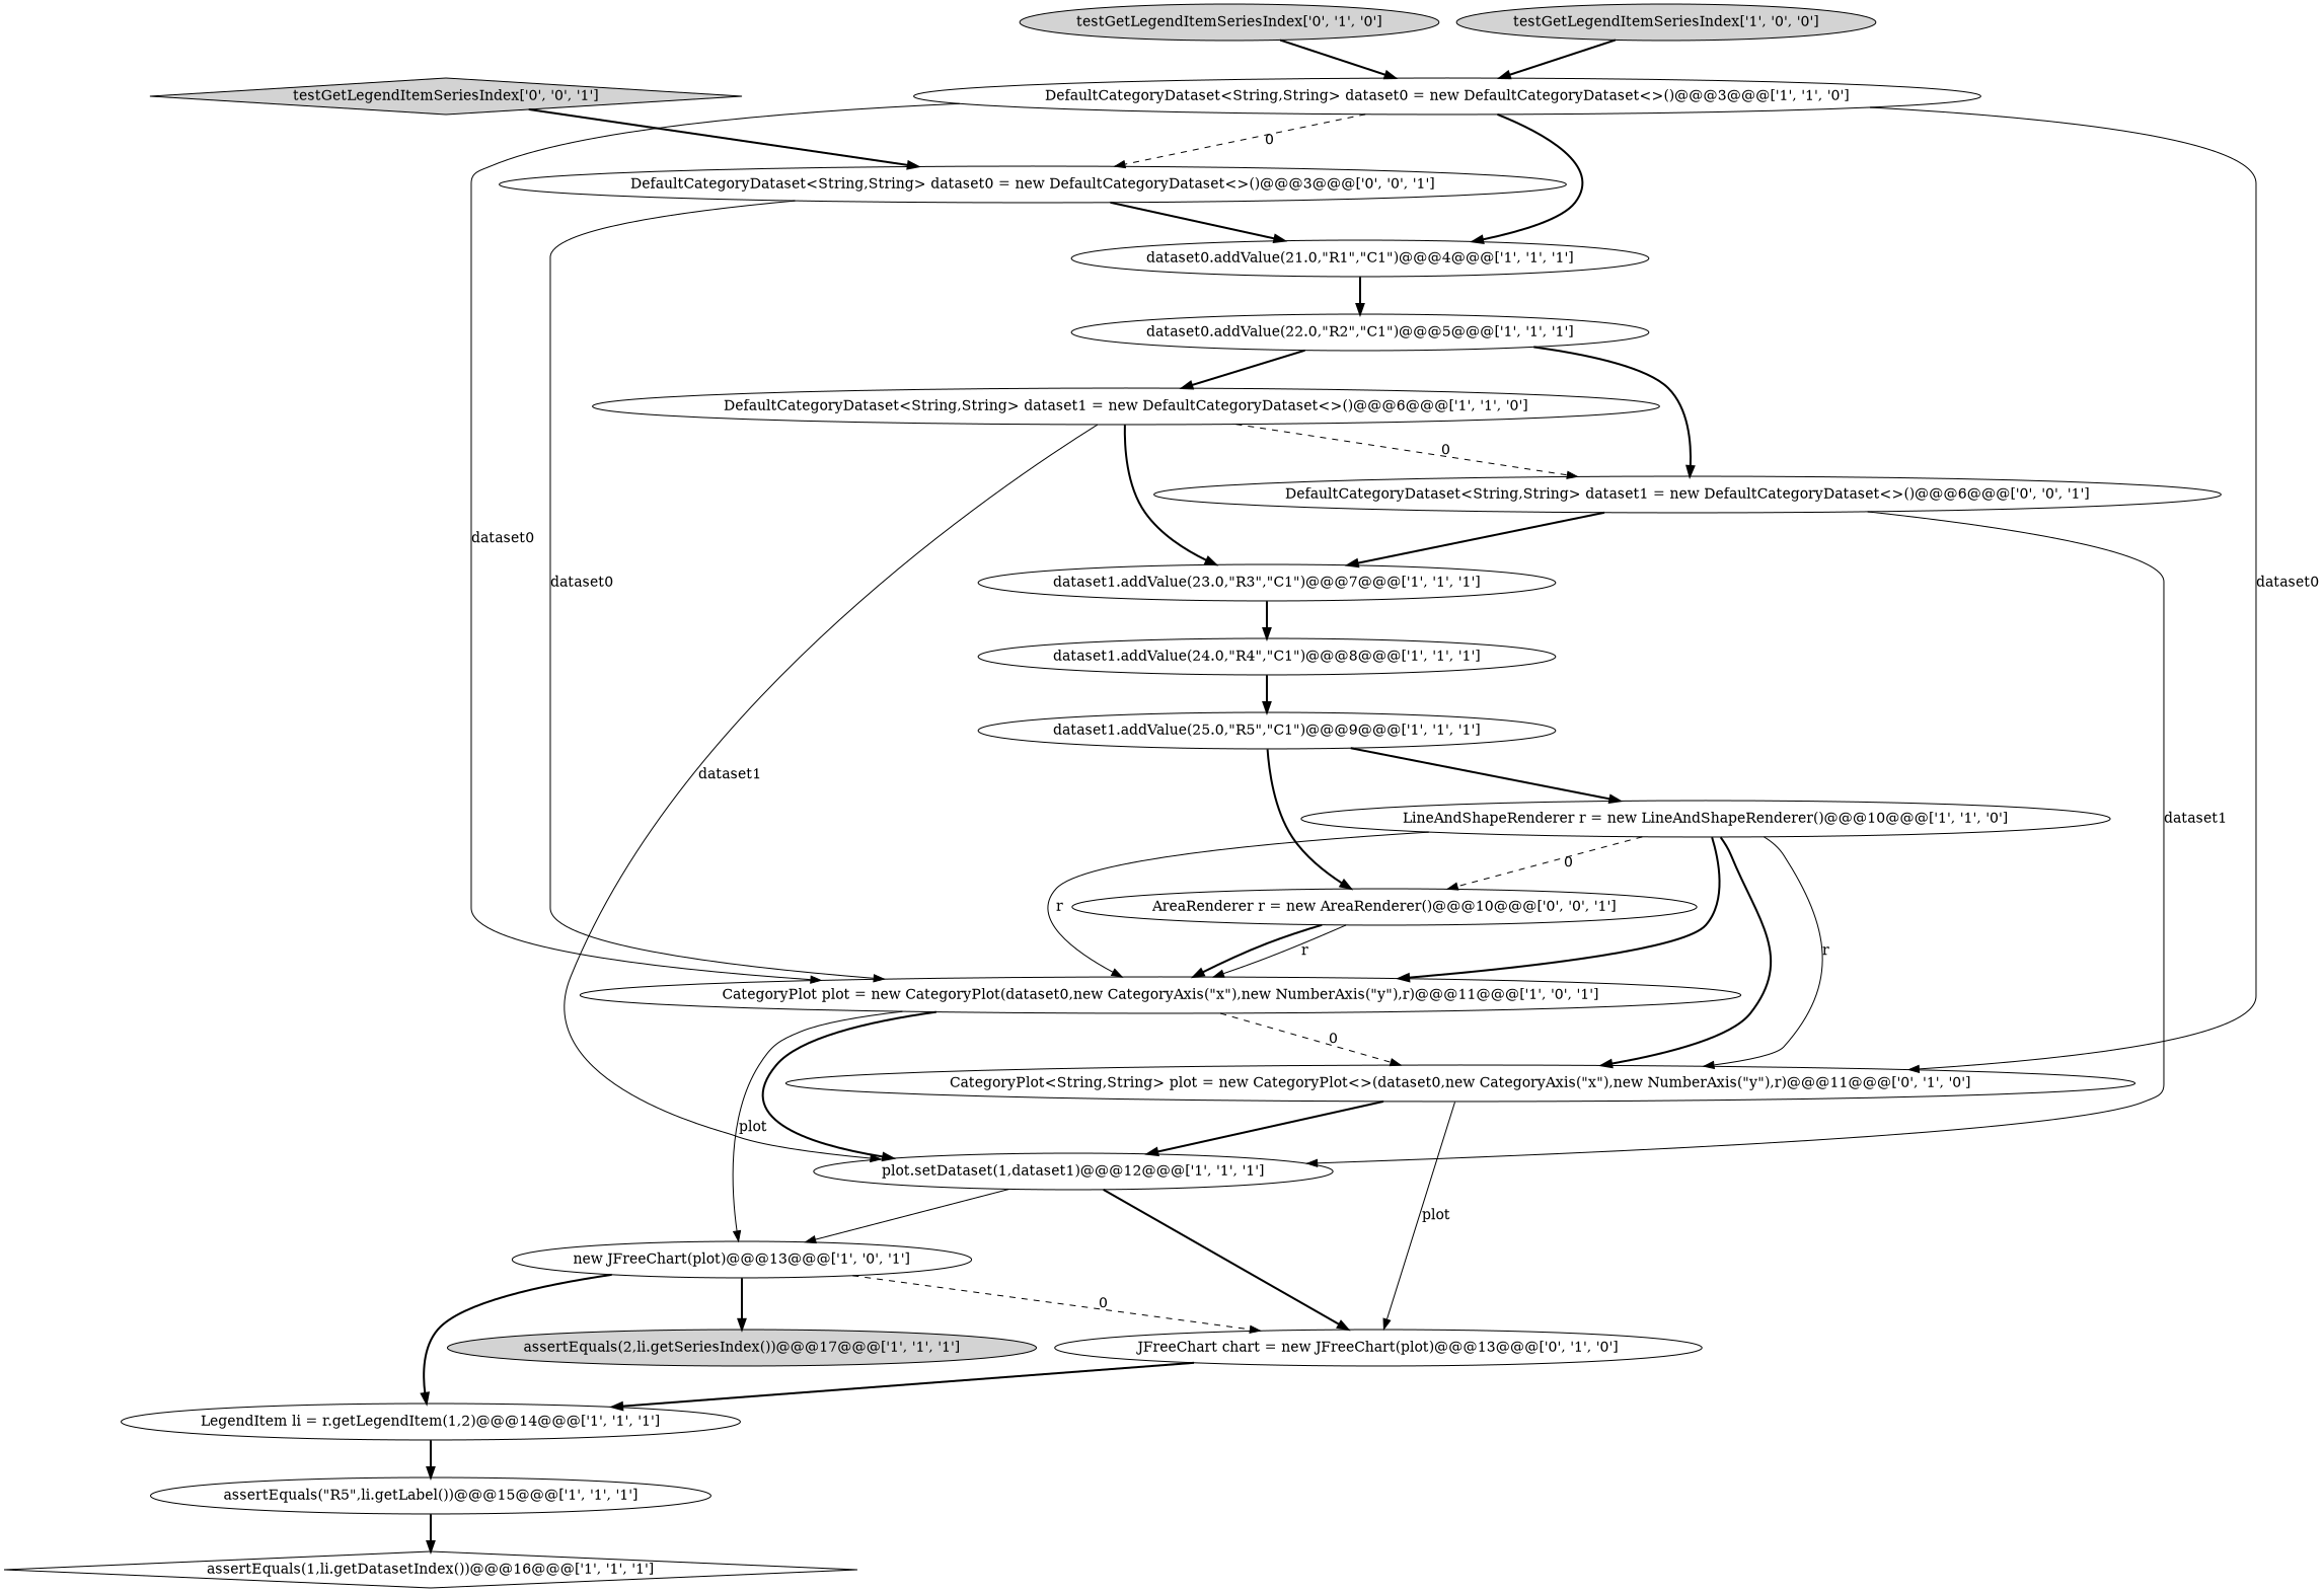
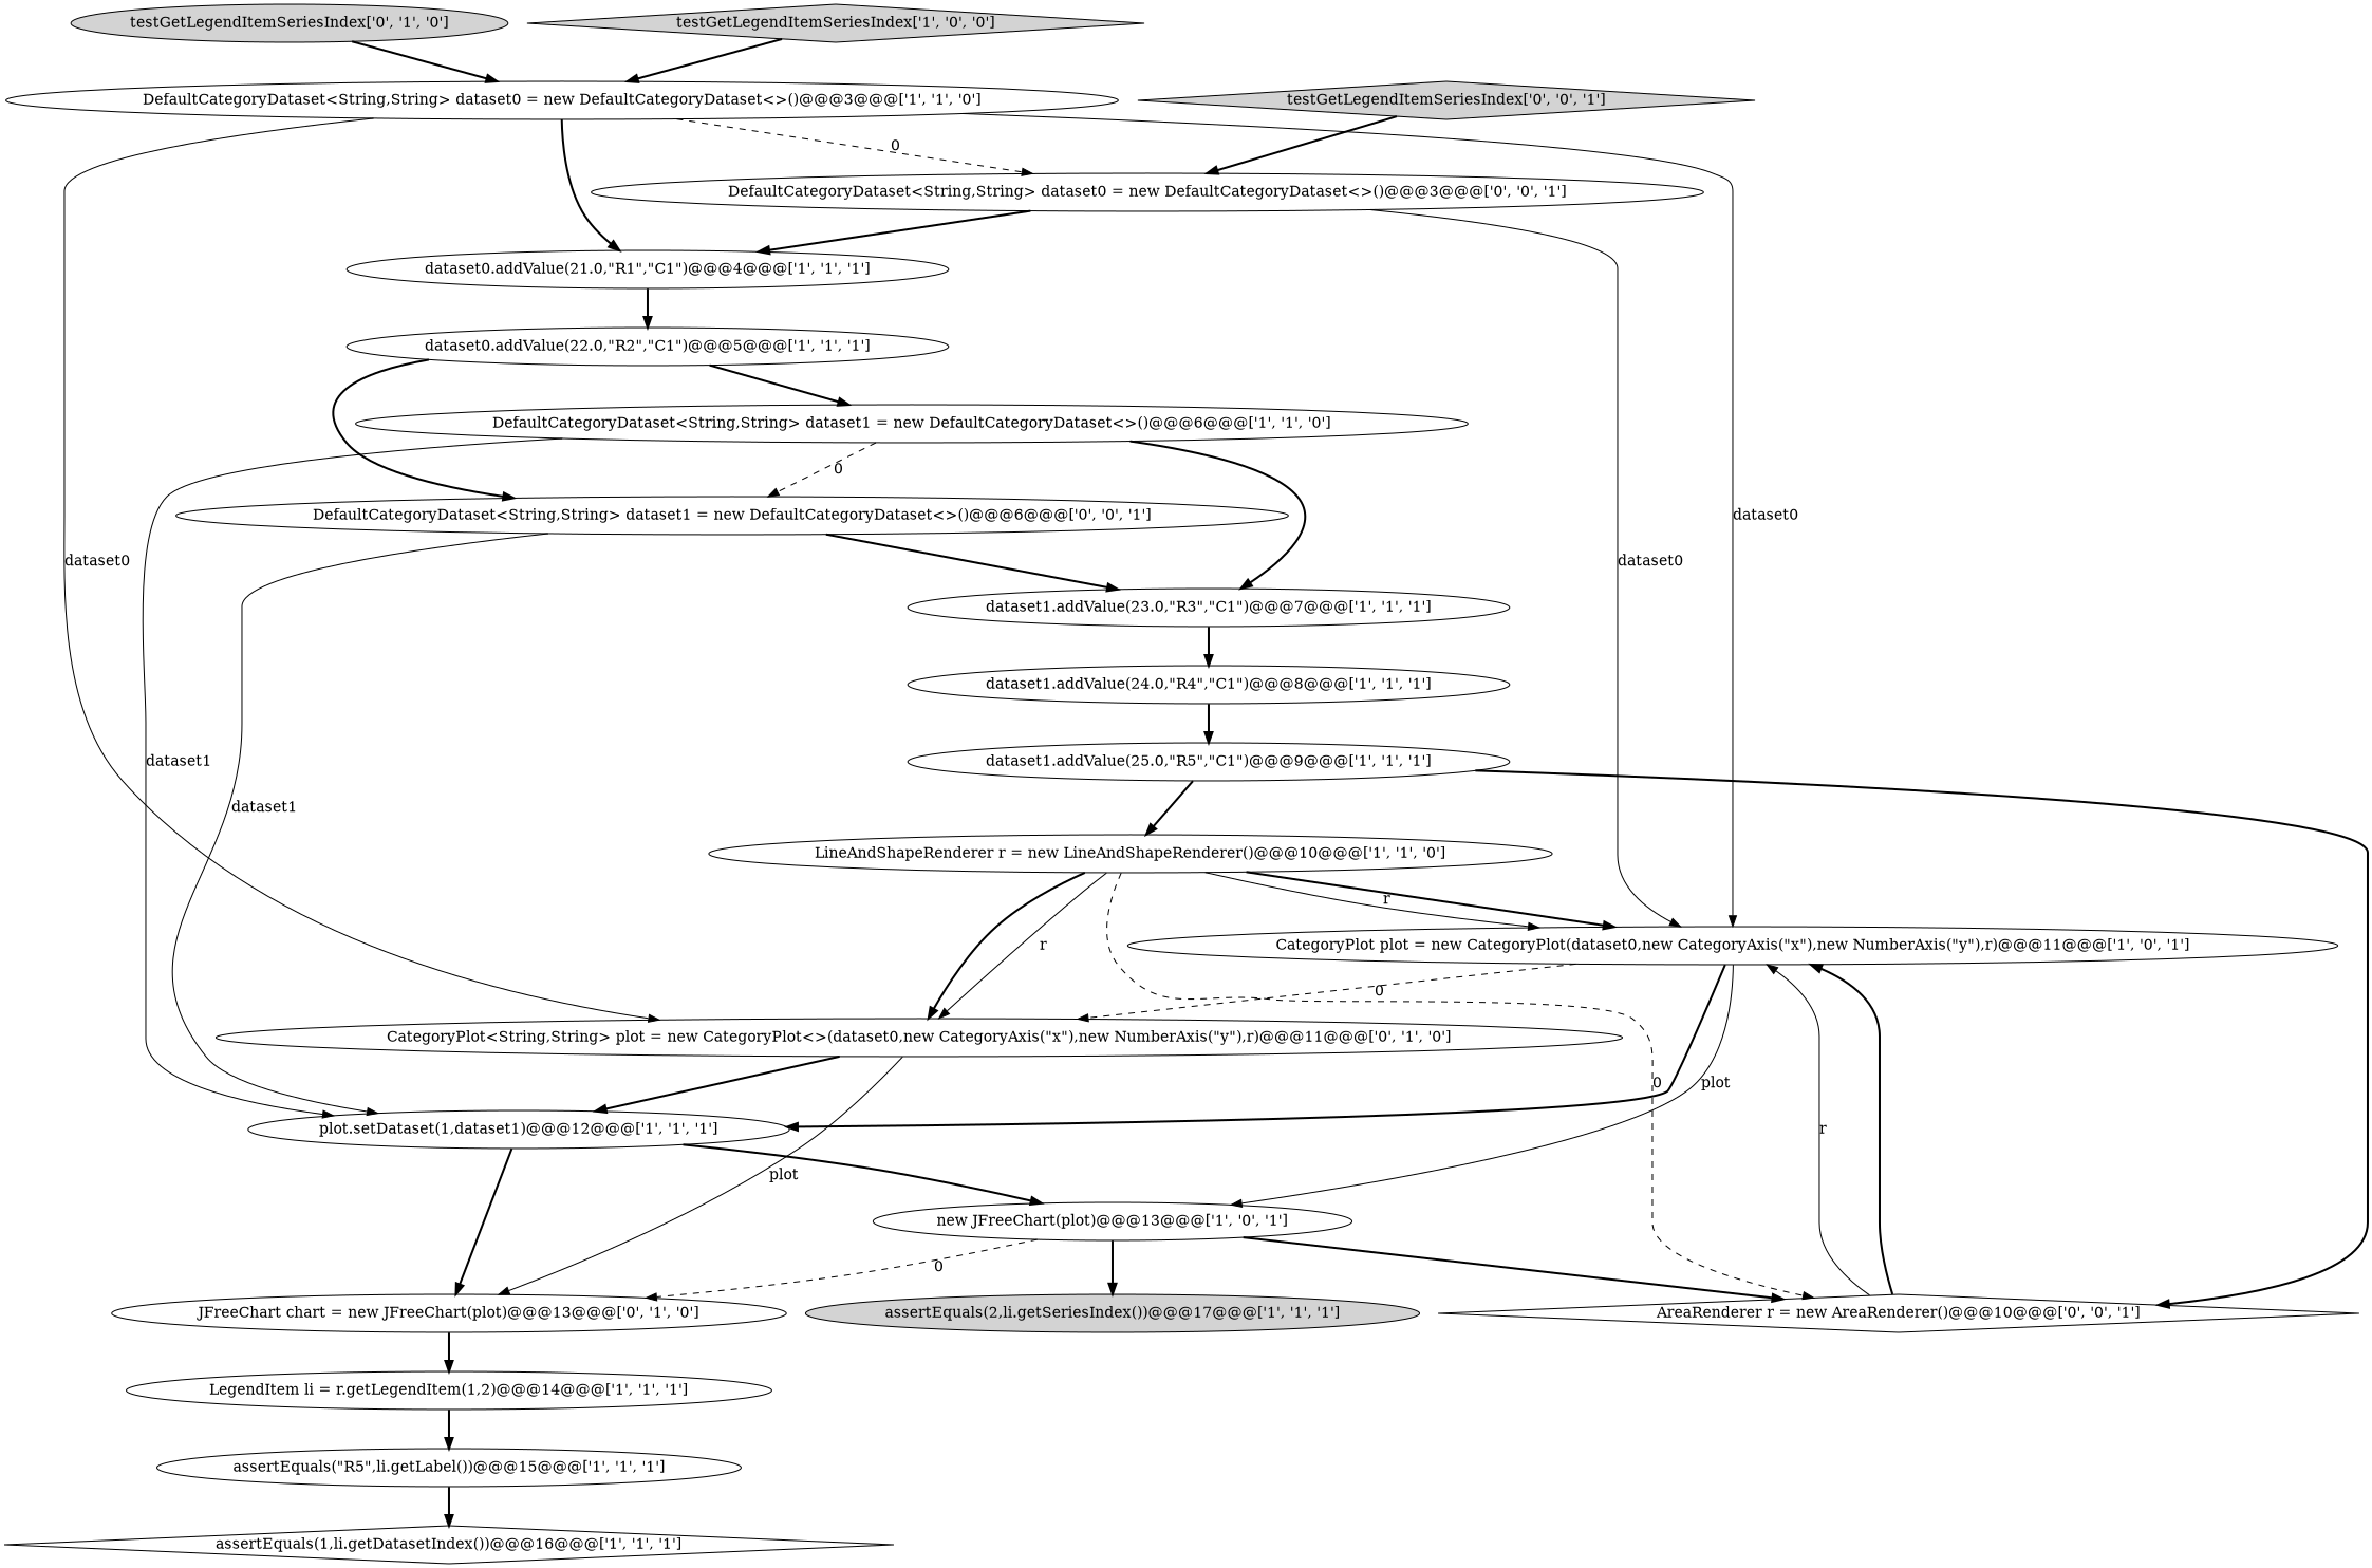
  digraph {
    node [fillcolor=white shape=ellipse style=filled]
    edge [style=bold]
    n1 [label="CategoryPlot plot = new CategoryPlot(dataset0,new CategoryAxis(\"x\"),new NumberAxis(\"y\"),r)@@@11@@@['1', '0', '1']"]
    n2 [label="new JFreeChart(plot)@@@13@@@['1', '0', '1']"]
    n3 [label="plot.setDataset(1,dataset1)@@@12@@@['1', '1', '1']"]
    n4 [label="CategoryPlot<String,String> plot = new CategoryPlot<>(dataset0,new CategoryAxis(\"x\"),new NumberAxis(\"y\"),r)@@@11@@@['0', '1', '0']"]
    n5 [label="JFreeChart chart = new JFreeChart(plot)@@@13@@@['0', '1', '0']"]
    n6 [label="LegendItem li = r.getLegendItem(1,2)@@@14@@@['1', '1', '1']"]
    n7 [fillcolor=lightgray label="assertEquals(2,li.getSeriesIndex())@@@17@@@['1', '1', '1']"]
    n8 [label="assertEquals(\"R5\",li.getLabel())@@@15@@@['1', '1', '1']"]
    n9 [label="LineAndShapeRenderer r = new LineAndShapeRenderer()@@@10@@@['1', '1', '0']"]
-   n10 [label="AreaRenderer r = new AreaRenderer()@@@10@@@['0', '0', '1']"]
+   n10 [label="AreaRenderer r = new AreaRenderer()@@@10@@@['0', '0', '1']" shape=diamond]
    n11 [fillcolor=lightgray label="testGetLegendItemSeriesIndex['0', '0', '1']" shape=diamond]
    n12 [label="DefaultCategoryDataset<String,String> dataset0 = new DefaultCategoryDataset<>()@@@3@@@['0', '0', '1']"]
    n13 [label="dataset0.addValue(21.0,\"R1\",\"C1\")@@@4@@@['1', '1', '1']"]
    n14 [label="assertEquals(1,li.getDatasetIndex())@@@16@@@['1', '1', '1']" shape=diamond]
    n15 [label="dataset0.addValue(22.0,\"R2\",\"C1\")@@@5@@@['1', '1', '1']"]
    n16 [label="DefaultCategoryDataset<String,String> dataset1 = new DefaultCategoryDataset<>()@@@6@@@['1', '1', '0']"]
    n17 [label="DefaultCategoryDataset<String,String> dataset1 = new DefaultCategoryDataset<>()@@@6@@@['0', '0', '1']"]
    n18 [label="dataset1.addValue(23.0,\"R3\",\"C1\")@@@7@@@['1', '1', '1']"]
    n19 [label="dataset1.addValue(24.0,\"R4\",\"C1\")@@@8@@@['1', '1', '1']"]
    n20 [fillcolor=lightgray label="testGetLegendItemSeriesIndex['0', '1', '0']"]
    n21 [label="DefaultCategoryDataset<String,String> dataset0 = new DefaultCategoryDataset<>()@@@3@@@['1', '1', '0']"]
-   n22 [fillcolor=lightgray label="testGetLegendItemSeriesIndex['1', '0', '0']"]
+   n22 [fillcolor=lightgray label="testGetLegendItemSeriesIndex['1', '0', '0']" shape=diamond]
    n23 [label="dataset1.addValue(25.0,\"R5\",\"C1\")@@@9@@@['1', '1', '1']"]
    n1 -> n2 [label=plot style=solid]
    n1 -> n3
    n1 -> n4 [label=0 style=dashed]
    n2 -> n5 [label=0 style=dashed]
-   n2 -> n6
+   n2 -> n10
    n2 -> n7
-   n3 -> n2 [style=solid]
+   n3 -> n2
    n3 -> n5
    n4 -> n3
    n4 -> n5 [label=plot style=solid]
    n5 -> n6
    n6 -> n8
    n8 -> n14
    n9 -> n1
    n9 -> n1 [label=r style=solid]
    n9 -> n4 [label=r style=solid]
    n9 -> n4
    n9 -> n10 [label=0 style=dashed]
    n10 -> n1
    n10 -> n1 [label=r style=solid]
    n11 -> n12
    n12 -> n1 [label=dataset0 style=solid]
    n12 -> n13
    n13 -> n15
    n15 -> n16
    n15 -> n17
    n16 -> n3 [label=dataset1 style=solid]
    n16 -> n17 [label=0 style=dashed]
    n16 -> n18
    n17 -> n3 [label=dataset1 style=solid]
    n17 -> n18
    n18 -> n19
    n19 -> n23
    n20 -> n21
    n21 -> n1 [label=dataset0 style=solid]
    n21 -> n4 [label=dataset0 style=solid]
    n21 -> n12 [label=0 style=dashed]
    n21 -> n13
    n22 -> n21
    n23 -> n9
    n23 -> n10
  }
